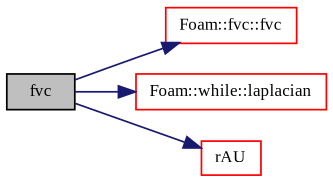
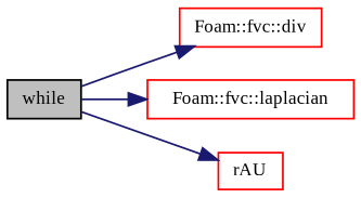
  digraph {
    fontname="Liberation Serif"
    rankdir=LR
    node [color=red fontname="Liberation Serif" fontsize=10 shape=record]
    edge [color=midnightblue fontname="Liberation Serif" fontsize=10 labelfontname=FreeSans labelfontsize=10 style=solid]
-   n1 [color=black fillcolor=grey75 fontcolor=black height=0.2 label=fvc style=filled width=0.4]
-   n2 [height=0.2 label="Foam::fvc::fvc" width=0.4]
-   n3 [height=0.2 label="Foam::while::laplacian" width=0.4]
+   n1 [color=black fillcolor=grey75 fontcolor=black height=0.2 label=while style=filled width=0.4]
+   n2 [height=0.2 label="Foam::fvc::div" width=0.4]
+   n3 [height=0.2 label="Foam::fvc::laplacian" width=0.4]
    n4 [height=0.2 label=rAU width=0.4]
    n1 -> n2
    n1 -> n3
    n1 -> n4
  }
